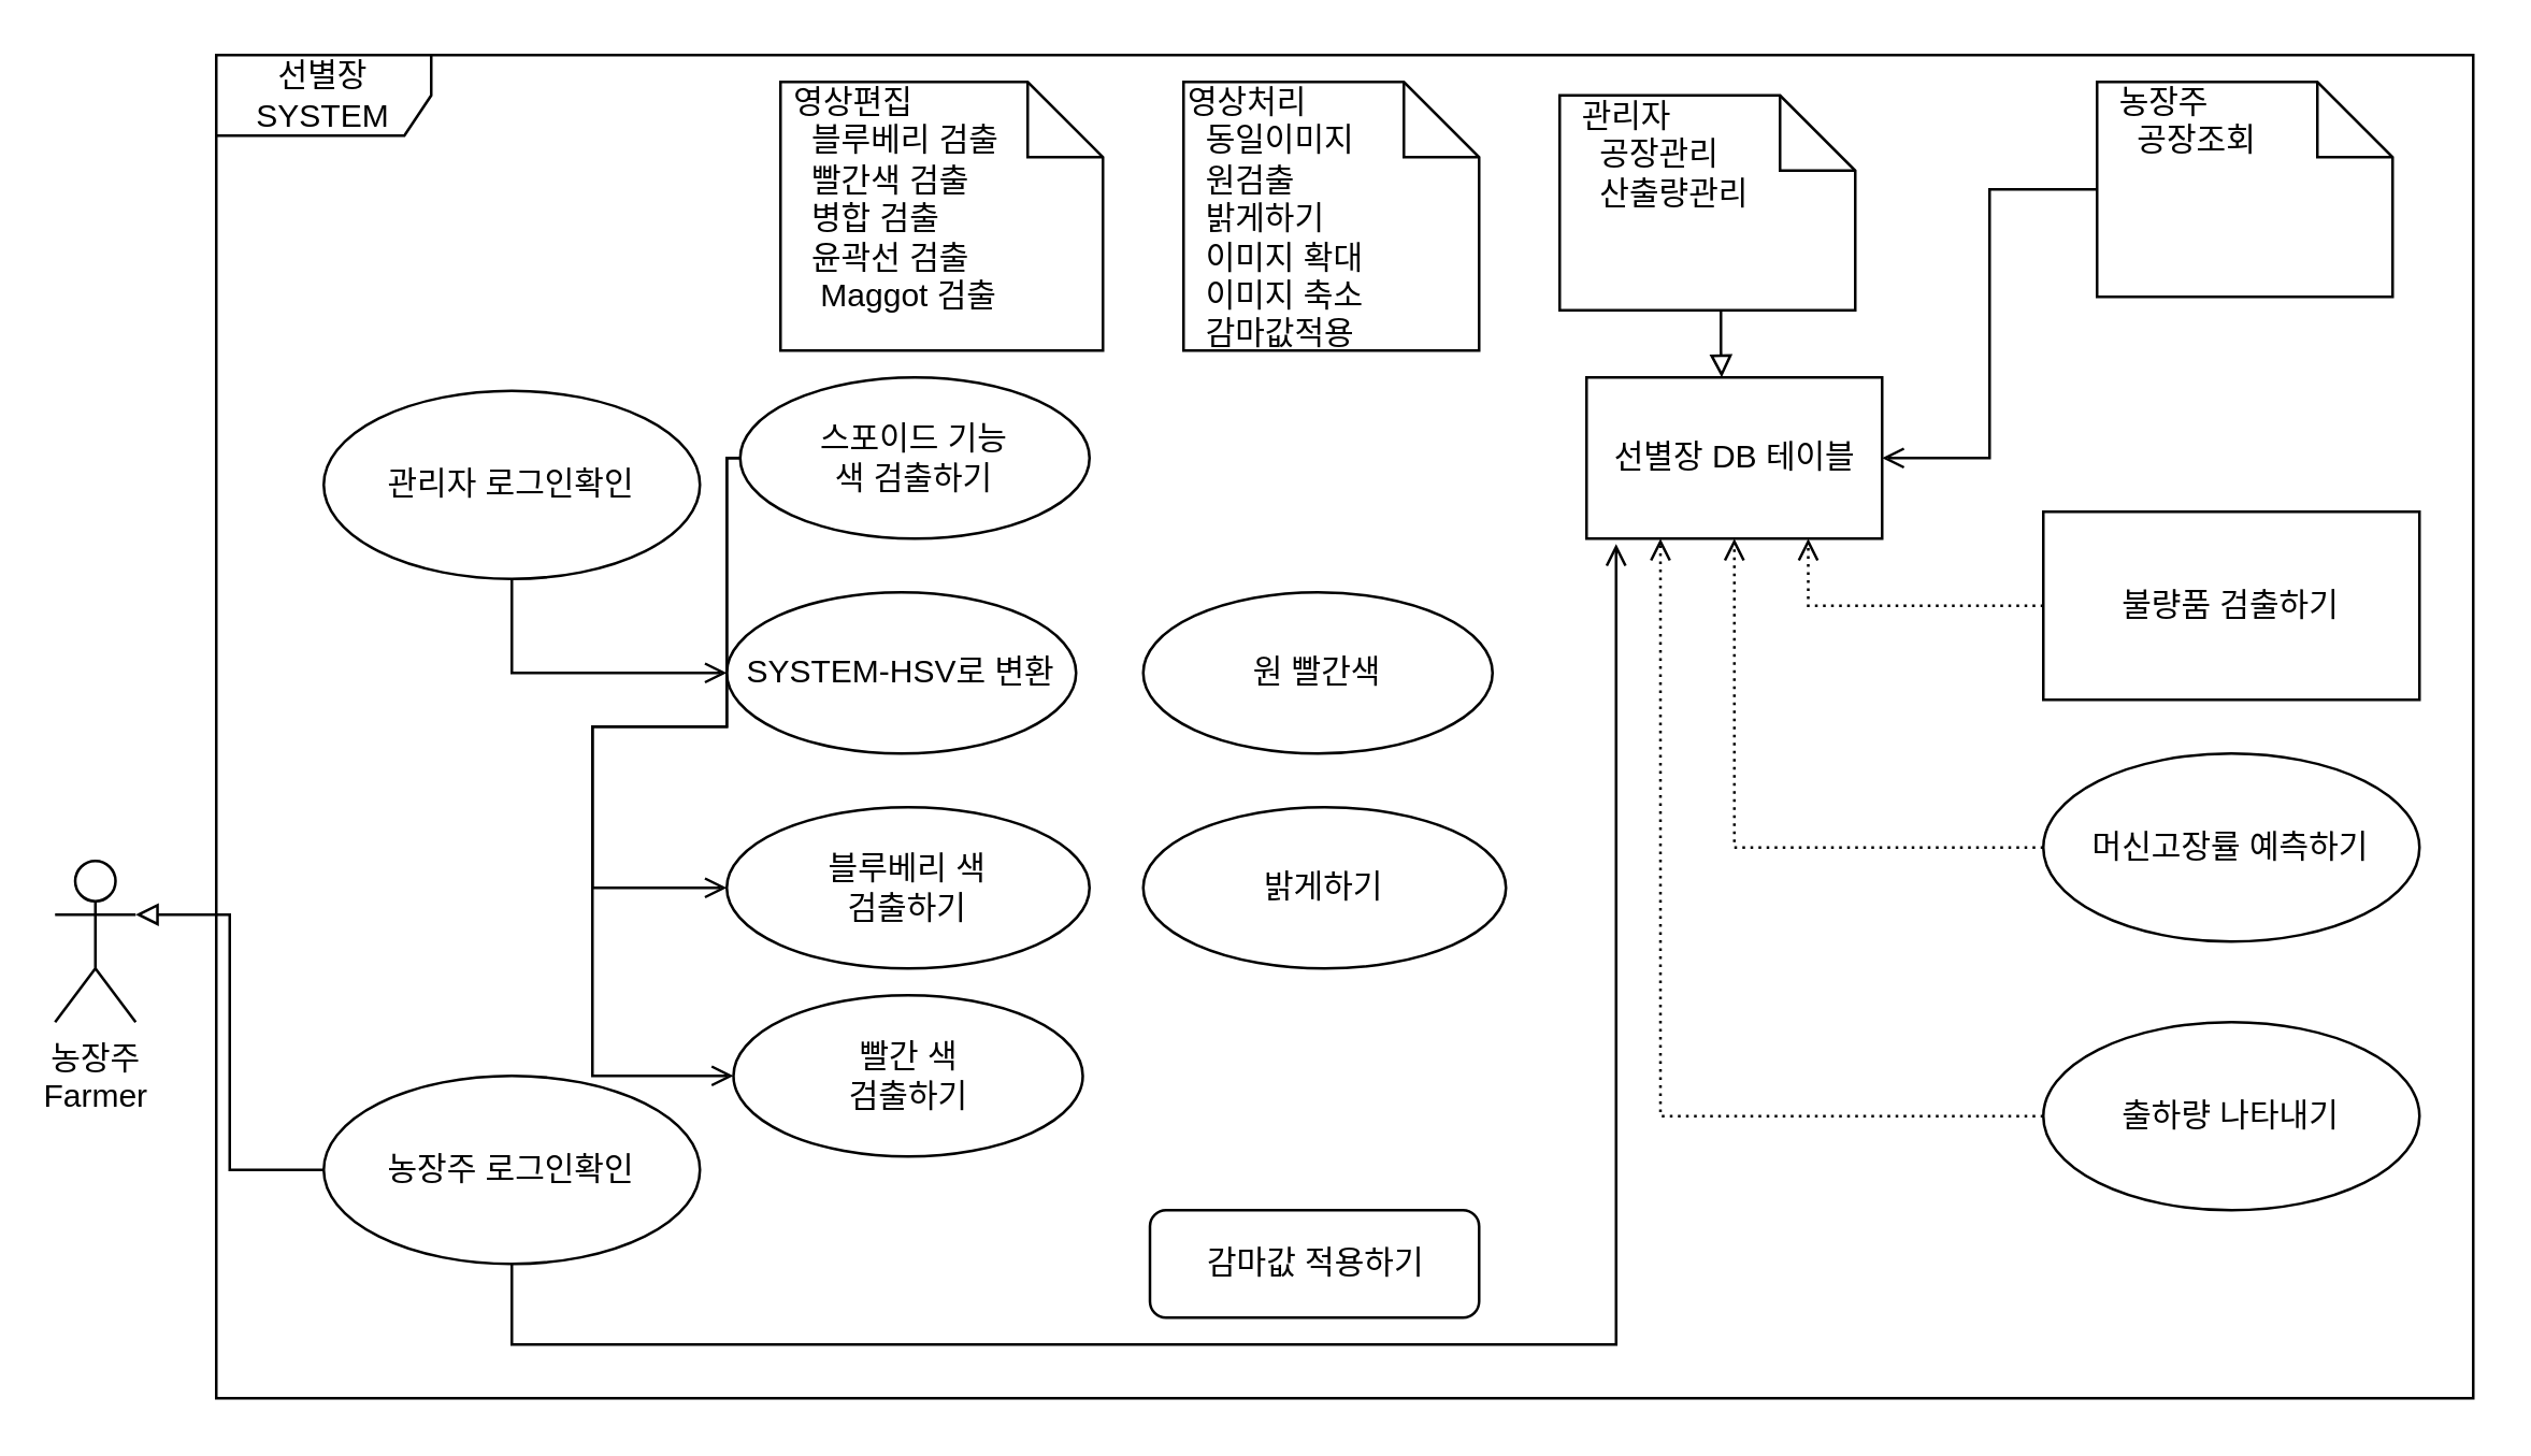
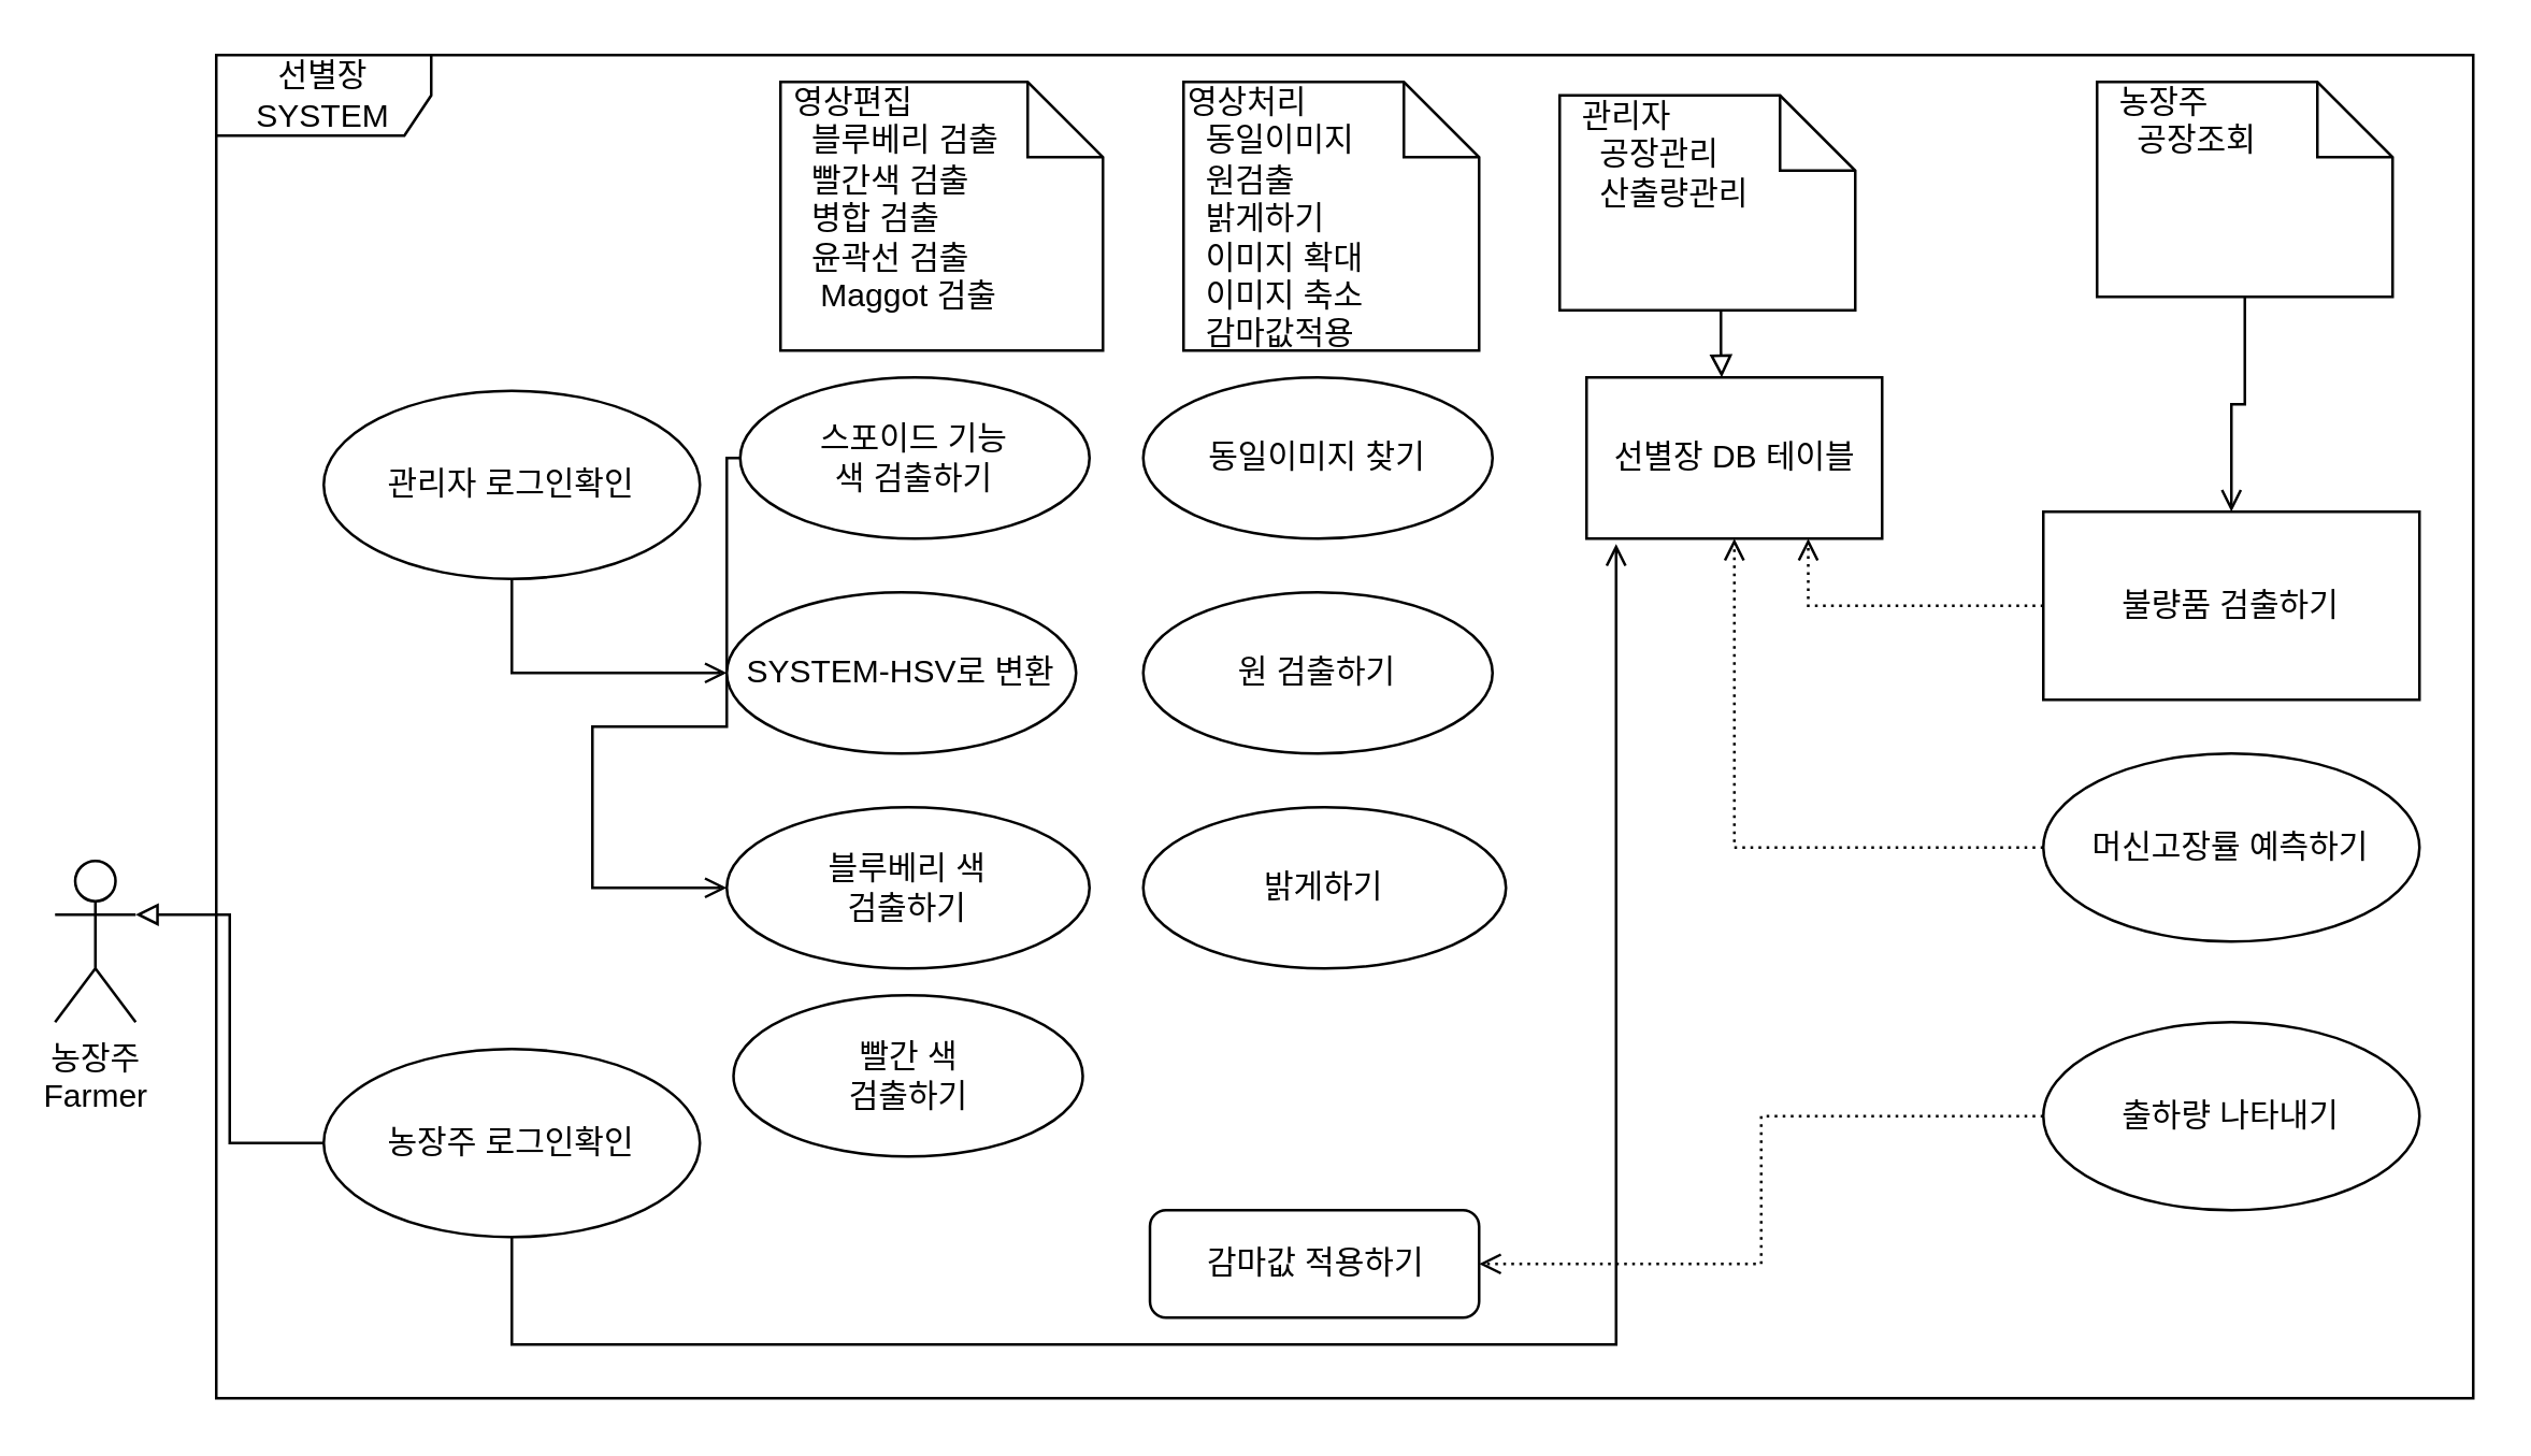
  <mxCell id="0" />
  <mxCell id="1" parent="0" />
  <mxCell id="2" value="선별장&lt;br&gt;SYSTEM" style="shape=umlFrame;whiteSpace=wrap;html=1;width=80;height=30;" vertex="1" parent="1"><mxGeometry x="80" y="20" width="840" height="500" as="geometry" /></mxCell>
  <mxCell id="3" value="농장주&lt;br&gt;Farmer" style="shape=umlActor;verticalLabelPosition=bottom;verticalAlign=top;html=1;" vertex="1" parent="1"><mxGeometry x="20" y="320" width="30" height="60" as="geometry" /></mxCell>
- <mxCell id="4" value="원 빨간색" style="ellipse;whiteSpace=wrap;html=1;" vertex="1" parent="1"><mxGeometry x="425" y="220" width="130" height="60" as="geometry" /></mxCell>
+ <mxCell id="4" value="원 검출하기" style="ellipse;whiteSpace=wrap;html=1;" vertex="1" parent="1"><mxGeometry x="425" y="220" width="130" height="60" as="geometry" /></mxCell>
  <mxCell id="5" style="edgeStyle=orthogonalEdgeStyle;rounded=0;orthogonalLoop=1;jettySize=auto;html=1;startArrow=none;startFill=0;endArrow=open;endFill=0;exitX=0.5;exitY=1;exitDx=0;exitDy=0;" edge="1" parent="1" source="6" target="27"><mxGeometry relative="1" as="geometry"><Array as="points"><mxPoint x="190" y="250" /></Array></mxGeometry></mxCell>
  <mxCell id="6" value="관리자 로그인확인" style="ellipse;whiteSpace=wrap;html=1;" vertex="1" parent="1"><mxGeometry x="120" y="145" width="140" height="70" as="geometry" /></mxCell>
+ <mxCell id="7" value="동일이미지 찾기" style="ellipse;whiteSpace=wrap;html=1;" vertex="1" parent="1"><mxGeometry x="425" y="140" width="130" height="60" as="geometry" /></mxCell>
  <mxCell id="8" style="edgeStyle=orthogonalEdgeStyle;rounded=0;orthogonalLoop=1;jettySize=auto;html=1;entryX=1;entryY=0.333;entryDx=0;entryDy=0;entryPerimeter=0;startArrow=none;startFill=0;endArrow=block;endFill=0;" edge="1" parent="1" source="10" target="3"><mxGeometry relative="1" as="geometry" /></mxCell>
  <mxCell id="9" style="edgeStyle=orthogonalEdgeStyle;rounded=0;orthogonalLoop=1;jettySize=auto;html=1;startArrow=none;startFill=0;endArrow=open;endFill=0;" edge="1" parent="1" source="10"><mxGeometry relative="1" as="geometry"><mxPoint x="601" y="202" as="targetPoint" /><Array as="points"><mxPoint x="190" y="500" /><mxPoint x="601" y="500" /></Array></mxGeometry></mxCell>
- <mxCell id="10" value="농장주 로그인확인" style="ellipse;whiteSpace=wrap;html=1;" vertex="1" parent="1"><mxGeometry x="120" y="400" width="140" height="70" as="geometry" /></mxCell>
+ <mxCell id="10" value="농장주 로그인확인" style="ellipse;whiteSpace=wrap;html=1;" vertex="1" parent="1"><mxGeometry x="120" y="390" width="140" height="70" as="geometry" /></mxCell>
  <mxCell id="11" value="밝게하기" style="ellipse;whiteSpace=wrap;html=1;" vertex="1" parent="1"><mxGeometry x="425" y="300" width="135" height="60" as="geometry" /></mxCell>
  <mxCell id="12" style="edgeStyle=orthogonalEdgeStyle;rounded=0;orthogonalLoop=1;jettySize=auto;html=1;entryX=0.75;entryY=1;entryDx=0;entryDy=0;startArrow=none;startFill=0;endArrow=open;endFill=0;dashed=1;dashPattern=1 2;" edge="1" parent="1" source="13" target="24"><mxGeometry relative="1" as="geometry" /></mxCell>
  <mxCell id="13" value="불량품 검출하기" style="whiteSpace=wrap;html=1;rounded=0;" vertex="1" parent="1"><mxGeometry x="760" y="190" width="140" height="70" as="geometry" /></mxCell>
  <mxCell id="14" style="edgeStyle=orthogonalEdgeStyle;rounded=0;orthogonalLoop=1;jettySize=auto;html=1;startArrow=none;startFill=0;dashed=1;dashPattern=1 2;endArrow=open;endFill=0;" edge="1" parent="1" source="15" target="24"><mxGeometry relative="1" as="geometry"><mxPoint x="619.94" y="220" as="targetPoint" /></mxGeometry></mxCell>
  <mxCell id="15" value="머신고장률 예측하기" style="ellipse;whiteSpace=wrap;html=1;" vertex="1" parent="1"><mxGeometry x="760" y="280" width="140" height="70" as="geometry" /></mxCell>
- <mxCell id="16" style="edgeStyle=orthogonalEdgeStyle;rounded=0;orthogonalLoop=1;jettySize=auto;html=1;startArrow=none;startFill=0;endArrow=open;endFill=0;dashed=1;dashPattern=1 2;entryX=0.25;entryY=1;entryDx=0;entryDy=0;" edge="1" parent="1" source="17" target="24"><mxGeometry relative="1" as="geometry"><mxPoint x="610" y="220" as="targetPoint" /></mxGeometry></mxCell>
+ <mxCell id="16" style="edgeStyle=orthogonalEdgeStyle;rounded=0;orthogonalLoop=1;jettySize=auto;html=1;startArrow=none;startFill=0;endArrow=open;endFill=0;dashed=1;dashPattern=1 2;" edge="1" parent="1" source="17" target="31"><mxGeometry relative="1" as="geometry"><mxPoint x="610" y="220" as="targetPoint" /></mxGeometry></mxCell>
  <mxCell id="17" value="출하량 나타내기" style="ellipse;whiteSpace=wrap;html=1;" vertex="1" parent="1"><mxGeometry x="760" y="380" width="140" height="70" as="geometry" /></mxCell>
  <mxCell id="18" value="영상처리&lt;br&gt;&amp;nbsp; 동일이미지&lt;br&gt;&amp;nbsp; 원검출&lt;br&gt;&amp;nbsp; 밝게하기&lt;br&gt;&amp;nbsp; 이미지 확대&lt;br&gt;&amp;nbsp; 이미지 축소&lt;br&gt;&amp;nbsp; 감마값적용" style="shape=note;whiteSpace=wrap;html=1;size=28;verticalAlign=top;align=left;spacingTop=-6;" vertex="1" parent="1"><mxGeometry x="440" y="30" width="110" height="100" as="geometry" /></mxCell>
  <mxCell id="19" style="edgeStyle=orthogonalEdgeStyle;rounded=0;orthogonalLoop=1;jettySize=auto;html=1;entryX=0.667;entryY=0.24;entryDx=0;entryDy=0;entryPerimeter=0;startArrow=none;startFill=0;endArrow=block;endFill=0;" edge="1" parent="1" source="20" target="2"><mxGeometry relative="1" as="geometry"><Array as="points"><mxPoint x="640" y="130" /><mxPoint x="640" y="130" /></Array></mxGeometry></mxCell>
  <mxCell id="20" value="&amp;nbsp; 관리자&lt;br&gt;&amp;nbsp; &amp;nbsp; 공장관리&lt;br&gt;&amp;nbsp; &amp;nbsp; 산출량관리" style="shape=note;whiteSpace=wrap;html=1;size=28;verticalAlign=top;align=left;spacingTop=-6;" vertex="1" parent="1"><mxGeometry x="580" y="35" width="110" height="80" as="geometry" /></mxCell>
- <mxCell id="21" style="edgeStyle=orthogonalEdgeStyle;rounded=0;orthogonalLoop=1;jettySize=auto;html=1;entryX=1;entryY=0.5;entryDx=0;entryDy=0;startArrow=none;startFill=0;endArrow=open;endFill=0;" edge="1" parent="1" source="22" target="24"><mxGeometry relative="1" as="geometry"><mxPoint x="680" y="185" as="targetPoint" /></mxGeometry></mxCell>
+ <mxCell id="21" style="edgeStyle=orthogonalEdgeStyle;rounded=0;orthogonalLoop=1;jettySize=auto;html=1;startArrow=none;startFill=0;endArrow=open;endFill=0;" edge="1" parent="1" source="22" target="13"><mxGeometry relative="1" as="geometry"><mxPoint x="680" y="185" as="targetPoint" /></mxGeometry></mxCell>
  <mxCell id="22" value="&amp;nbsp; 농장주&lt;br&gt;&amp;nbsp; &amp;nbsp; 공장조회" style="shape=note;whiteSpace=wrap;html=1;size=28;verticalAlign=top;align=left;spacingTop=-6;" vertex="1" parent="1"><mxGeometry x="780" y="30" width="110" height="80" as="geometry" /></mxCell>
  <mxCell id="23" value="&amp;nbsp;영상편집&lt;br&gt;&amp;nbsp; &amp;nbsp;블루베리 검출&lt;br&gt;&amp;nbsp; &amp;nbsp;빨간색 검출&lt;br&gt;&amp;nbsp; &amp;nbsp;병합 검출&lt;br&gt;&amp;nbsp; &amp;nbsp;윤곽선 검출&lt;br&gt;&amp;nbsp; &amp;nbsp; Maggot 검출&lt;br&gt;&lt;br&gt;&amp;nbsp;" style="shape=note;whiteSpace=wrap;html=1;size=28;verticalAlign=top;align=left;spacingTop=-6;" vertex="1" parent="1"><mxGeometry x="290" y="30" width="120" height="100" as="geometry" /></mxCell>
  <mxCell id="24" value="선별장 DB 테이블" style="html=1;" vertex="1" parent="1"><mxGeometry x="590" y="140" width="110" height="60" as="geometry" /></mxCell>
  <mxCell id="25" style="edgeStyle=orthogonalEdgeStyle;rounded=0;orthogonalLoop=1;jettySize=auto;html=1;entryX=0;entryY=0.5;entryDx=0;entryDy=0;startArrow=none;startFill=0;endArrow=open;endFill=0;" edge="1" parent="1" source="26" target="28"><mxGeometry relative="1" as="geometry"><Array as="points"><mxPoint x="270" y="170" /><mxPoint x="270" y="270" /><mxPoint x="220" y="270" /><mxPoint x="220" y="330" /></Array></mxGeometry></mxCell>
  <mxCell id="26" value="스포이드 기능&lt;br&gt;색 검출하기" style="ellipse;whiteSpace=wrap;html=1;" vertex="1" parent="1"><mxGeometry x="275" y="140" width="130" height="60" as="geometry" /></mxCell>
  <mxCell id="27" value="SYSTEM-HSV로 변환" style="ellipse;whiteSpace=wrap;html=1;" vertex="1" parent="1"><mxGeometry x="270" y="220" width="130" height="60" as="geometry" /></mxCell>
  <mxCell id="28" value="블루베리 색 &lt;br&gt;검출하기" style="ellipse;whiteSpace=wrap;html=1;" vertex="1" parent="1"><mxGeometry x="270" y="300" width="135" height="60" as="geometry" /></mxCell>
  <mxCell id="29" value="빨간 색&lt;br&gt;검출하기" style="ellipse;whiteSpace=wrap;html=1;" vertex="1" parent="1"><mxGeometry x="272.5" y="370" width="130" height="60" as="geometry" /></mxCell>
- <mxCell id="30" style="edgeStyle=orthogonalEdgeStyle;rounded=0;orthogonalLoop=1;jettySize=auto;html=1;entryX=0;entryY=0.5;entryDx=0;entryDy=0;startArrow=none;startFill=0;endArrow=open;endFill=0;" edge="1" parent="1" source="26" target="29"><mxGeometry relative="1" as="geometry"><mxPoint x="275" y="170" as="sourcePoint" /><mxPoint x="270" y="330" as="targetPoint" /><Array as="points"><mxPoint x="270" y="170" /><mxPoint x="270" y="270" /><mxPoint x="220" y="270" /><mxPoint x="220" y="400" /></Array></mxGeometry></mxCell>
  <mxCell id="31" value="감마값 적용하기" style="whiteSpace=wrap;html=1;rounded=1;" vertex="1" parent="1"><mxGeometry x="427.5" y="450" width="122.5" height="40" as="geometry" /></mxCell>
